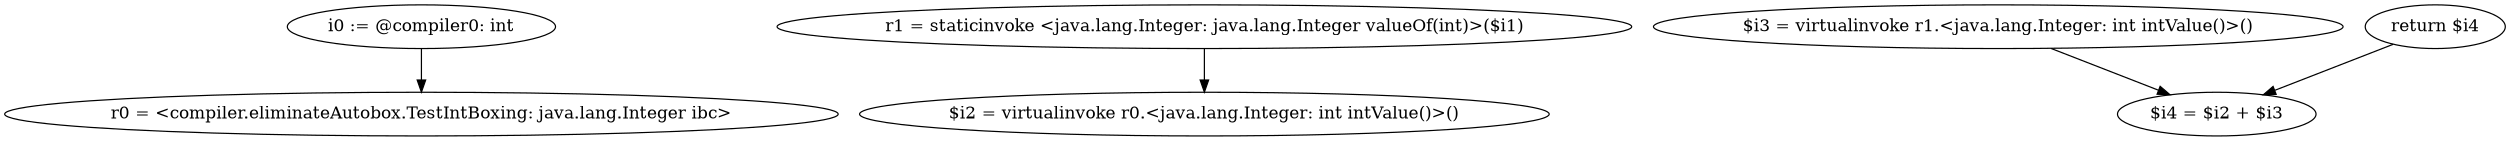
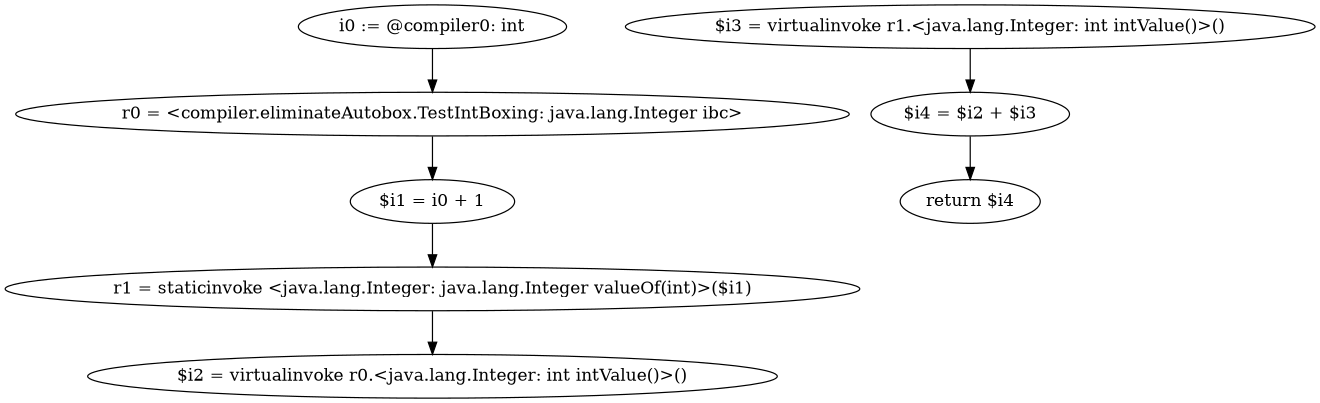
  digraph {
    n1 [label="i0 := @compiler0: int"]
    "r0 = <compiler.eliminateAutobox.TestIntBoxing: java.lang.Integer ibc>"
+   "$i1 = i0 + 1"
    "r1 = staticinvoke <java.lang.Integer: java.lang.Integer valueOf(int)>($i1)"
    "$i2 = virtualinvoke r0.<java.lang.Integer: int intValue()>()"
    "$i3 = virtualinvoke r1.<java.lang.Integer: int intValue()>()"
    "$i4 = $i2 + $i3"
    "return $i4"
    n1 -> "r0 = <compiler.eliminateAutobox.TestIntBoxing: java.lang.Integer ibc>"
+   "r0 = <compiler.eliminateAutobox.TestIntBoxing: java.lang.Integer ibc>" -> "$i1 = i0 + 1"
+   "$i1 = i0 + 1" -> "r1 = staticinvoke <java.lang.Integer: java.lang.Integer valueOf(int)>($i1)"
    "r1 = staticinvoke <java.lang.Integer: java.lang.Integer valueOf(int)>($i1)" -> "$i2 = virtualinvoke r0.<java.lang.Integer: int intValue()>()"
    "$i3 = virtualinvoke r1.<java.lang.Integer: int intValue()>()" -> "$i4 = $i2 + $i3"
-   "return $i4" -> "$i4 = $i2 + $i3"
+   "$i4 = $i2 + $i3" -> "return $i4"
  }
